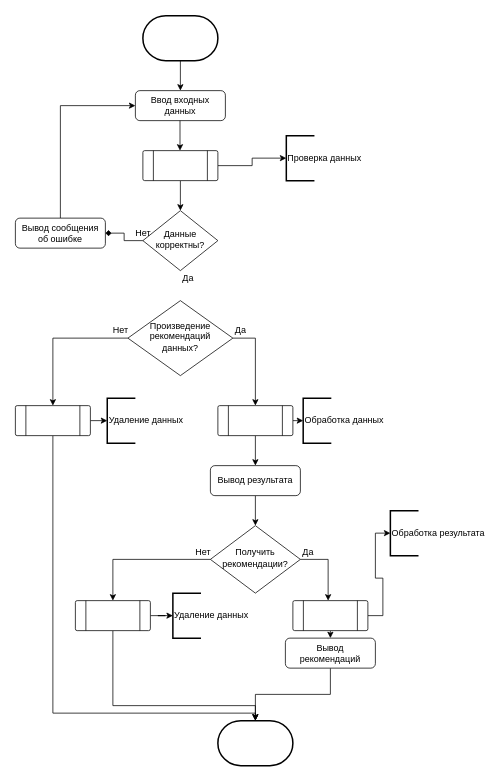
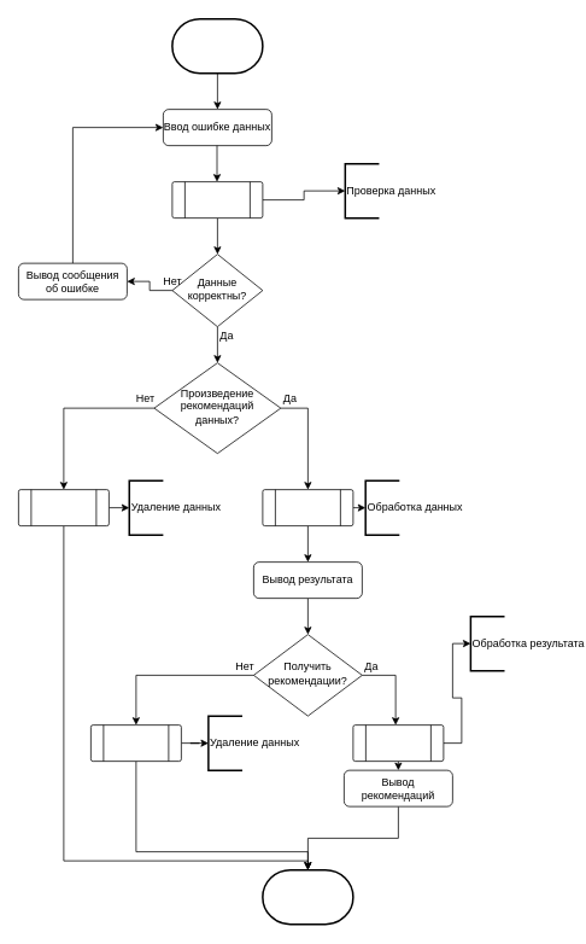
  <mxCell id="0" />
  <mxCell id="1" parent="0" />
- <mxCell id="2" value="Ввод входных данных" style="rounded=1;whiteSpace=wrap;html=1;fontSize=12;glass=0;strokeWidth=1;shadow=0;" parent="1" vertex="1"><mxGeometry x="180" y="120" width="120" height="40" as="geometry" /></mxCell>
- <mxCell id="3" style="edgeStyle=orthogonalEdgeStyle;rounded=0;orthogonalLoop=1;jettySize=auto;html=1;exitX=0;exitY=0.5;exitDx=0;exitDy=0;entryX=1;entryY=0.5;entryDx=0;entryDy=0;endArrow=diamond;" edge="1" parent="1" source="5" target="7"><mxGeometry relative="1" as="geometry" /></mxCell>
+ <mxCell id="2" value="Ввод ошибке данных" style="rounded=1;whiteSpace=wrap;html=1;fontSize=12;glass=0;strokeWidth=1;shadow=0;" parent="1" vertex="1"><mxGeometry x="180" y="120" width="120" height="40" as="geometry" /></mxCell>
+ <mxCell id="3" style="edgeStyle=orthogonalEdgeStyle;rounded=0;orthogonalLoop=1;jettySize=auto;html=1;exitX=0;exitY=0.5;exitDx=0;exitDy=0;entryX=1;entryY=0.5;entryDx=0;entryDy=0;" edge="1" parent="1" source="5" target="7"><mxGeometry relative="1" as="geometry" /></mxCell>
+ <mxCell id="4" style="edgeStyle=orthogonalEdgeStyle;rounded=0;orthogonalLoop=1;jettySize=auto;html=1;exitX=0.5;exitY=1;exitDx=0;exitDy=0;entryX=0.5;entryY=0;entryDx=0;entryDy=0;" edge="1" parent="1" source="5" target="9"><mxGeometry relative="1" as="geometry" /></mxCell>
  <mxCell id="5" value="Данные корректны?" style="rhombus;whiteSpace=wrap;html=1;shadow=0;fontFamily=Helvetica;fontSize=12;align=center;strokeWidth=1;spacing=6;spacingTop=-4;" parent="1" vertex="1"><mxGeometry x="190" y="280" width="100" height="80" as="geometry" /></mxCell>
  <mxCell id="6" style="edgeStyle=orthogonalEdgeStyle;rounded=0;orthogonalLoop=1;jettySize=auto;html=1;exitX=0.5;exitY=0;exitDx=0;exitDy=0;entryX=0;entryY=0.5;entryDx=0;entryDy=0;" edge="1" parent="1" source="7" target="2"><mxGeometry relative="1" as="geometry" /></mxCell>
  <mxCell id="7" value="Вывод сообщения об ошибке" style="rounded=1;whiteSpace=wrap;html=1;fontSize=12;glass=0;strokeWidth=1;shadow=0;" parent="1" vertex="1"><mxGeometry x="20" y="290" width="120" height="40" as="geometry" /></mxCell>
  <mxCell id="8" style="edgeStyle=orthogonalEdgeStyle;rounded=0;orthogonalLoop=1;jettySize=auto;html=1;exitX=1;exitY=0.5;exitDx=0;exitDy=0;entryX=0.5;entryY=0;entryDx=0;entryDy=0;" edge="1" parent="1" source="9" target="21"><mxGeometry relative="1" as="geometry" /></mxCell>
  <mxCell id="9" value="Произведение рекомендаций данных?" style="rhombus;whiteSpace=wrap;html=1;shadow=0;fontFamily=Helvetica;fontSize=12;align=center;strokeWidth=1;spacing=6;spacingTop=-4;" parent="1" vertex="1"><mxGeometry x="170" y="400" width="140" height="100" as="geometry" /></mxCell>
  <mxCell id="10" value="" style="strokeWidth=2;html=1;shape=mxgraph.flowchart.terminator;whiteSpace=wrap;" vertex="1" parent="1"><mxGeometry x="190" y="20" width="100" height="60" as="geometry" /></mxCell>
  <mxCell id="11" value="" style="endArrow=classic;html=1;rounded=0;entryX=0.5;entryY=0;entryDx=0;entryDy=0;exitX=0.5;exitY=1;exitDx=0;exitDy=0;exitPerimeter=0;" edge="1" parent="1" source="10" target="2"><mxGeometry width="50" height="50" relative="1" as="geometry"><mxPoint x="220" y="90" as="sourcePoint" /><mxPoint x="360" y="40" as="targetPoint" /></mxGeometry></mxCell>
  <mxCell id="12" style="edgeStyle=orthogonalEdgeStyle;rounded=0;orthogonalLoop=1;jettySize=auto;html=1;exitX=1;exitY=0.5;exitDx=0;exitDy=0;entryX=0;entryY=0.5;entryDx=0;entryDy=0;entryPerimeter=0;" edge="1" parent="1" source="14" target="15"><mxGeometry relative="1" as="geometry" /></mxCell>
  <mxCell id="13" style="edgeStyle=orthogonalEdgeStyle;rounded=0;orthogonalLoop=1;jettySize=auto;html=1;exitX=0.5;exitY=1;exitDx=0;exitDy=0;entryX=0.5;entryY=0;entryDx=0;entryDy=0;" edge="1" parent="1" source="14" target="5"><mxGeometry relative="1" as="geometry" /></mxCell>
  <mxCell id="14" value="" style="verticalLabelPosition=bottom;verticalAlign=top;html=1;shape=process;whiteSpace=wrap;rounded=1;size=0.14;arcSize=6;" vertex="1" parent="1"><mxGeometry x="190" y="200" width="100" height="40" as="geometry" /></mxCell>
  <mxCell id="15" value="Проверка данных" style="strokeWidth=2;html=1;shape=mxgraph.flowchart.annotation_1;align=left;pointerEvents=1;" vertex="1" parent="1"><mxGeometry x="381.25" y="180" width="37.5" height="60" as="geometry" /></mxCell>
  <mxCell id="16" value="" style="endArrow=classic;html=1;rounded=0;entryX=0.5;entryY=0;entryDx=0;entryDy=0;exitX=0.5;exitY=1;exitDx=0;exitDy=0;exitPerimeter=0;" edge="1" parent="1"><mxGeometry width="50" height="50" relative="1" as="geometry"><mxPoint x="239.5" y="160" as="sourcePoint" /><mxPoint x="239.5" y="200" as="targetPoint" /></mxGeometry></mxCell>
  <mxCell id="17" value="Нет" style="text;html=1;align=center;verticalAlign=middle;resizable=0;points=[];autosize=1;strokeColor=none;fillColor=none;" vertex="1" parent="1"><mxGeometry x="170" y="295" width="40" height="30" as="geometry" /></mxCell>
  <mxCell id="18" value="Да" style="text;html=1;align=center;verticalAlign=middle;resizable=0;points=[];autosize=1;strokeColor=none;fillColor=none;" vertex="1" parent="1"><mxGeometry x="230" y="355" width="40" height="30" as="geometry" /></mxCell>
  <mxCell id="19" style="edgeStyle=orthogonalEdgeStyle;rounded=0;orthogonalLoop=1;jettySize=auto;html=1;exitX=1;exitY=0.5;exitDx=0;exitDy=0;entryX=0;entryY=0.5;entryDx=0;entryDy=0;entryPerimeter=0;" edge="1" parent="1" source="21" target="23"><mxGeometry relative="1" as="geometry" /></mxCell>
  <mxCell id="20" style="edgeStyle=orthogonalEdgeStyle;rounded=0;orthogonalLoop=1;jettySize=auto;html=1;exitX=0.5;exitY=1;exitDx=0;exitDy=0;entryX=0.5;entryY=0;entryDx=0;entryDy=0;" edge="1" parent="1" source="21" target="32"><mxGeometry relative="1" as="geometry" /></mxCell>
  <mxCell id="21" value="" style="verticalLabelPosition=bottom;verticalAlign=top;html=1;shape=process;whiteSpace=wrap;rounded=1;size=0.14;arcSize=6;" vertex="1" parent="1"><mxGeometry x="290" y="540" width="100" height="40" as="geometry" /></mxCell>
  <mxCell id="22" value="Да" style="text;html=1;align=center;verticalAlign=middle;resizable=0;points=[];autosize=1;strokeColor=none;fillColor=none;" vertex="1" parent="1"><mxGeometry x="300" y="425" width="40" height="30" as="geometry" /></mxCell>
  <mxCell id="23" value="Обработка данных" style="strokeWidth=2;html=1;shape=mxgraph.flowchart.annotation_1;align=left;pointerEvents=1;" vertex="1" parent="1"><mxGeometry x="403.75" y="530" width="37.5" height="60" as="geometry" /></mxCell>
  <mxCell id="24" style="edgeStyle=orthogonalEdgeStyle;rounded=0;orthogonalLoop=1;jettySize=auto;html=1;exitX=0.75;exitY=0.833;exitDx=0;exitDy=0;exitPerimeter=0;entryX=0.5;entryY=0;entryDx=0;entryDy=0;" edge="1" parent="1" target="29" source="26"><mxGeometry relative="1" as="geometry"><mxPoint x="180" y="450" as="sourcePoint" /><mxPoint x="120" y="450" as="targetPoint" /></mxGeometry></mxCell>
  <mxCell id="25" value="Удаление данных" style="strokeWidth=2;html=1;shape=mxgraph.flowchart.annotation_1;align=left;pointerEvents=1;" vertex="1" parent="1"><mxGeometry x="142.5" y="530" width="37.5" height="60" as="geometry" /></mxCell>
  <mxCell id="26" value="Нет" style="text;html=1;align=center;verticalAlign=middle;resizable=0;points=[];autosize=1;strokeColor=none;fillColor=none;" vertex="1" parent="1"><mxGeometry x="140" y="425" width="40" height="30" as="geometry" /></mxCell>
  <mxCell id="27" style="edgeStyle=orthogonalEdgeStyle;rounded=0;orthogonalLoop=1;jettySize=auto;html=1;exitX=1;exitY=0.5;exitDx=0;exitDy=0;entryX=0;entryY=0.5;entryDx=0;entryDy=0;entryPerimeter=0;" edge="1" parent="1" source="29" target="25"><mxGeometry relative="1" as="geometry" /></mxCell>
  <mxCell id="28" style="edgeStyle=orthogonalEdgeStyle;rounded=0;orthogonalLoop=1;jettySize=auto;html=1;exitX=0.5;exitY=1;exitDx=0;exitDy=0;entryX=0.5;entryY=0;entryDx=0;entryDy=0;entryPerimeter=0;" edge="1" parent="1" source="29" target="30"><mxGeometry relative="1" as="geometry"><Array as="points"><mxPoint x="70" y="950" /><mxPoint x="340" y="950" /></Array></mxGeometry></mxCell>
  <mxCell id="29" value="" style="verticalLabelPosition=bottom;verticalAlign=top;html=1;shape=process;whiteSpace=wrap;rounded=1;size=0.14;arcSize=6;" vertex="1" parent="1"><mxGeometry y="540" width="100" height="40" as="geometry" x="20" /></mxCell>
  <mxCell id="30" value="" style="strokeWidth=2;html=1;shape=mxgraph.flowchart.terminator;whiteSpace=wrap;" vertex="1" parent="1"><mxGeometry x="290" y="960" width="100" height="60" as="geometry" /></mxCell>
  <mxCell id="31" style="edgeStyle=orthogonalEdgeStyle;rounded=0;orthogonalLoop=1;jettySize=auto;html=1;exitX=0.5;exitY=1;exitDx=0;exitDy=0;entryX=0.5;entryY=0;entryDx=0;entryDy=0;" edge="1" parent="1" source="32" target="33"><mxGeometry relative="1" as="geometry" /></mxCell>
  <mxCell id="32" value="Вывод результата" style="rounded=1;whiteSpace=wrap;html=1;fontSize=12;glass=0;strokeWidth=1;shadow=0;" vertex="1" parent="1"><mxGeometry x="280" y="620" width="120" height="40" as="geometry" /></mxCell>
  <mxCell id="33" value="Получить рекомендации?" style="rhombus;whiteSpace=wrap;html=1;shadow=0;fontFamily=Helvetica;fontSize=12;align=center;strokeWidth=1;spacing=6;spacingTop=-4;" vertex="1" parent="1"><mxGeometry x="280" y="700" width="120" height="90" as="geometry" /></mxCell>
  <mxCell id="34" value="" style="edgeStyle=orthogonalEdgeStyle;rounded=0;orthogonalLoop=1;jettySize=auto;html=1;exitX=1;exitY=0.5;exitDx=0;exitDy=0;" edge="1" parent="1" source="33"><mxGeometry relative="1" as="geometry"><mxPoint x="400" y="740" as="sourcePoint" /><mxPoint x="437" y="800" as="targetPoint" /><Array as="points"><mxPoint x="437" y="745" /></Array></mxGeometry></mxCell>
  <mxCell id="35" value="Да" style="text;html=1;align=center;verticalAlign=middle;resizable=0;points=[];autosize=1;strokeColor=none;fillColor=none;" vertex="1" parent="1"><mxGeometry x="390" y="720" width="40" height="30" as="geometry" /></mxCell>
  <mxCell id="36" style="edgeStyle=orthogonalEdgeStyle;rounded=0;orthogonalLoop=1;jettySize=auto;html=1;exitX=0;exitY=0.5;exitDx=0;exitDy=0;entryX=0.5;entryY=0;entryDx=0;entryDy=0;" edge="1" parent="1" source="33" target="41"><mxGeometry relative="1" as="geometry"><mxPoint x="280" y="750" as="sourcePoint" /><mxPoint x="160" y="800" as="targetPoint" /><Array as="points"><mxPoint x="150" y="745" /></Array></mxGeometry></mxCell>
  <mxCell id="37" value="Нет" style="text;html=1;align=center;verticalAlign=middle;resizable=0;points=[];autosize=1;strokeColor=none;fillColor=none;" vertex="1" parent="1"><mxGeometry x="250" y="720" width="40" height="30" as="geometry" /></mxCell>
  <mxCell id="38" value="Удаление данных" style="strokeWidth=2;html=1;shape=mxgraph.flowchart.annotation_1;align=left;pointerEvents=1;" vertex="1" parent="1"><mxGeometry x="230" y="790" width="37.5" height="60" as="geometry" /></mxCell>
  <mxCell id="39" style="edgeStyle=orthogonalEdgeStyle;rounded=0;orthogonalLoop=1;jettySize=auto;html=1;entryX=0;entryY=0.5;entryDx=0;entryDy=0;entryPerimeter=0;" edge="1" parent="1" source="41" target="38"><mxGeometry relative="1" as="geometry" /></mxCell>
  <mxCell id="40" style="edgeStyle=orthogonalEdgeStyle;rounded=0;orthogonalLoop=1;jettySize=auto;html=1;exitX=0.5;exitY=1;exitDx=0;exitDy=0;entryX=0.5;entryY=0;entryDx=0;entryDy=0;entryPerimeter=0;" edge="1" parent="1" source="41" target="30"><mxGeometry relative="1" as="geometry"><Array as="points"><mxPoint x="150" y="940" /><mxPoint x="340" y="940" /></Array></mxGeometry></mxCell>
  <mxCell id="41" value="" style="verticalLabelPosition=bottom;verticalAlign=top;html=1;shape=process;whiteSpace=wrap;rounded=1;size=0.14;arcSize=6;" vertex="1" parent="1"><mxGeometry x="100" y="800" width="100" height="40" as="geometry" /></mxCell>
  <mxCell id="42" value="Обработка результата" style="strokeWidth=2;html=1;shape=mxgraph.flowchart.annotation_1;align=left;pointerEvents=1;" vertex="1" parent="1"><mxGeometry x="520" y="680" width="37.5" height="60" as="geometry" /></mxCell>
  <mxCell id="43" style="edgeStyle=orthogonalEdgeStyle;rounded=0;orthogonalLoop=1;jettySize=auto;html=1;exitX=1;exitY=0.5;exitDx=0;exitDy=0;entryX=0;entryY=0.5;entryDx=0;entryDy=0;entryPerimeter=0;" edge="1" parent="1" source="45" target="42"><mxGeometry relative="1" as="geometry" /></mxCell>
  <mxCell id="44" style="edgeStyle=orthogonalEdgeStyle;rounded=0;orthogonalLoop=1;jettySize=auto;html=1;exitX=0.5;exitY=1;exitDx=0;exitDy=0;entryX=0.5;entryY=0;entryDx=0;entryDy=0;" edge="1" parent="1" source="45" target="47"><mxGeometry relative="1" as="geometry" /></mxCell>
  <mxCell id="45" value="" style="verticalLabelPosition=bottom;verticalAlign=top;html=1;shape=process;whiteSpace=wrap;rounded=1;size=0.14;arcSize=6;" vertex="1" parent="1"><mxGeometry x="390" y="800" width="100" height="40" as="geometry" /></mxCell>
  <mxCell id="46" style="edgeStyle=orthogonalEdgeStyle;rounded=0;orthogonalLoop=1;jettySize=auto;html=1;exitX=0.5;exitY=1;exitDx=0;exitDy=0;entryX=0.5;entryY=0;entryDx=0;entryDy=0;entryPerimeter=0;" edge="1" parent="1" source="47" target="30"><mxGeometry relative="1" as="geometry" /></mxCell>
  <mxCell id="47" value="Вывод рекомендаций" style="rounded=1;whiteSpace=wrap;html=1;fontSize=12;glass=0;strokeWidth=1;shadow=0;" vertex="1" parent="1"><mxGeometry x="380" y="850" width="120" height="40" as="geometry" /></mxCell>
